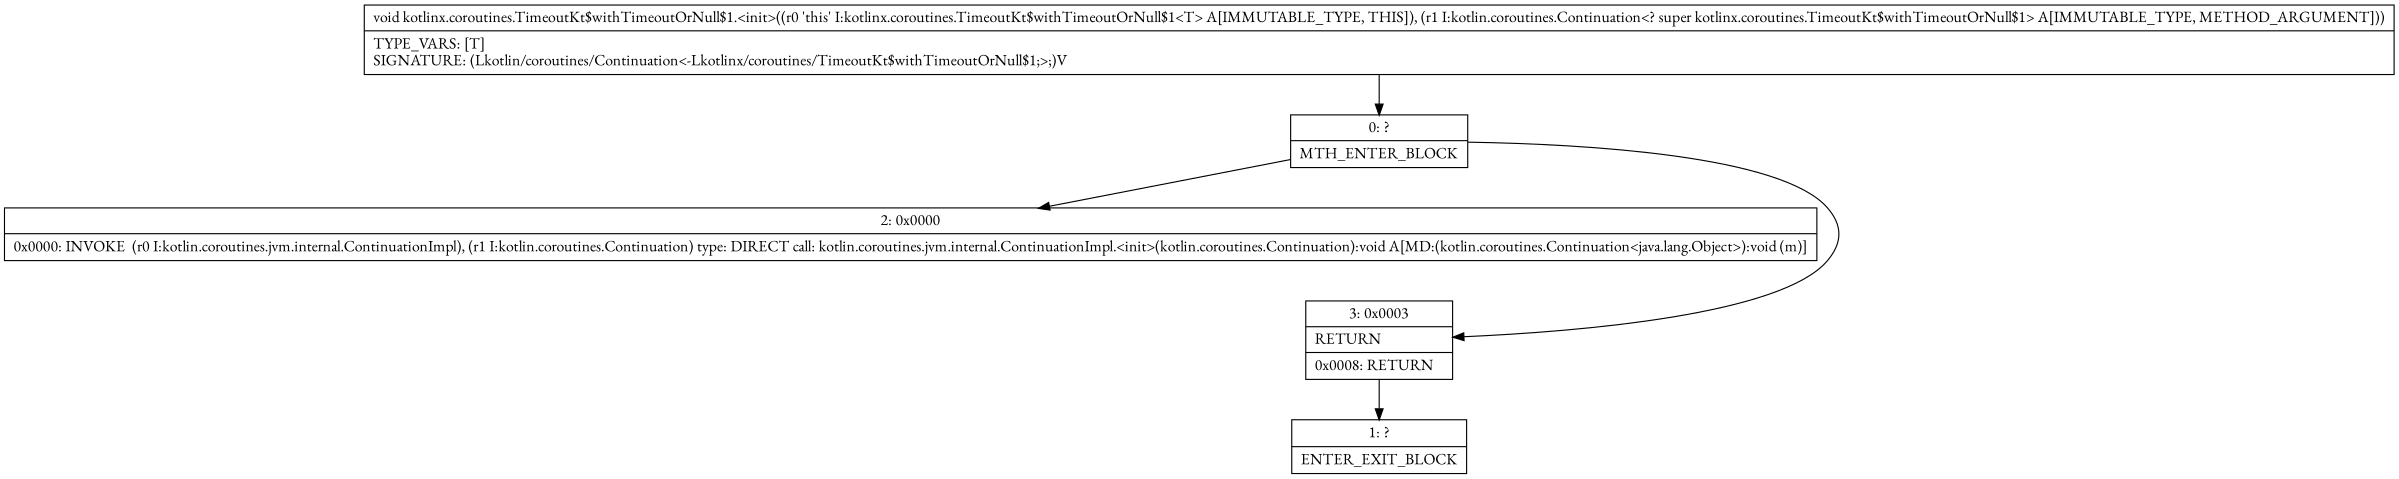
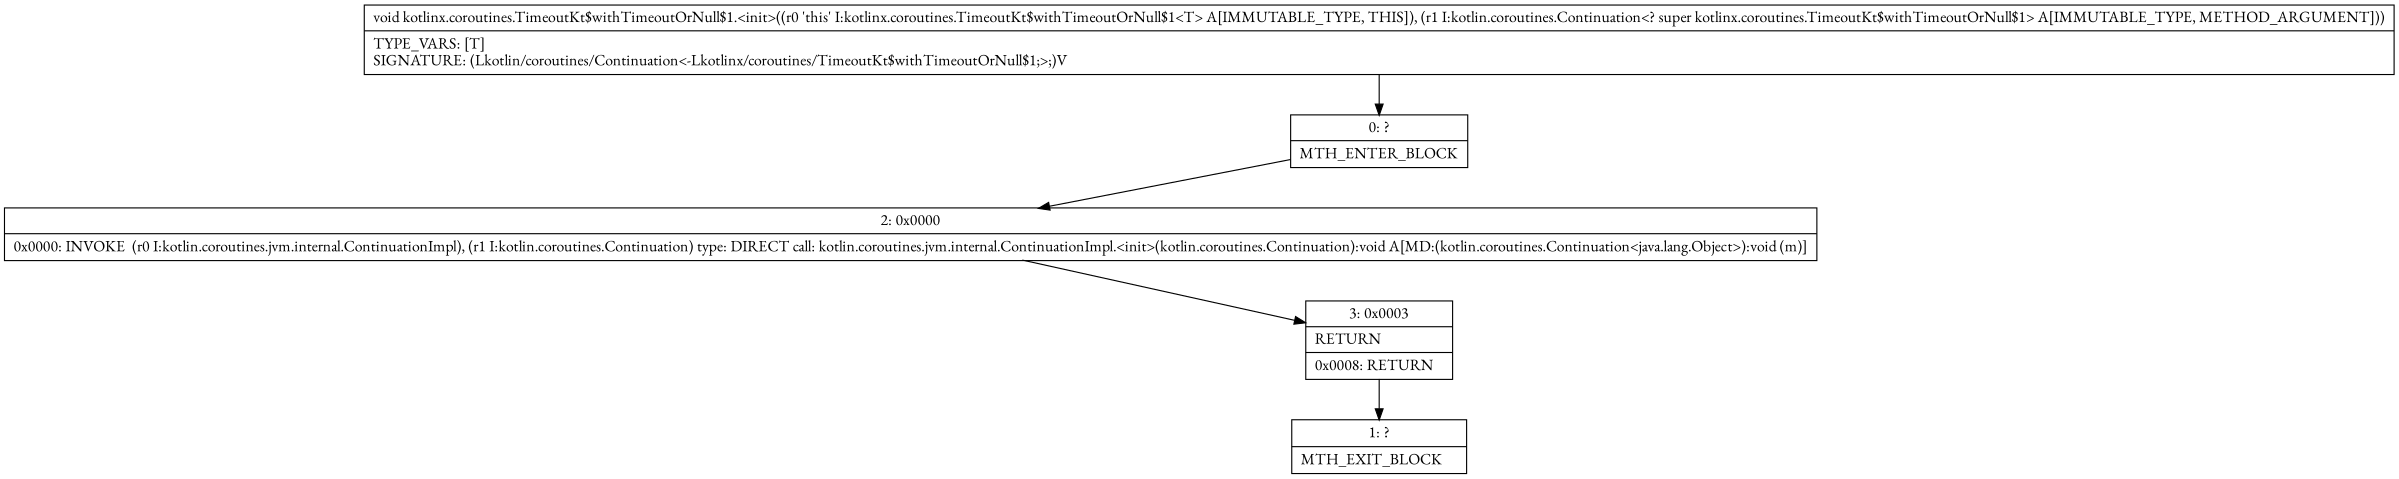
  digraph {
    fontname="EB Garamond"
    node [fontname="EB Garamond" shape=record]
    edge [fontname="EB Garamond"]
    n1 [label="{0\:\ ?|MTH_ENTER_BLOCK\l}"]
    n2 [label="{2\:\ 0x0000|0x0000: INVOKE  (r0 I:kotlin.coroutines.jvm.internal.ContinuationImpl), (r1 I:kotlin.coroutines.Continuation) type: DIRECT call: kotlin.coroutines.jvm.internal.ContinuationImpl.\<init\>(kotlin.coroutines.Continuation):void A[MD:(kotlin.coroutines.Continuation\<java.lang.Object\>):void (m)]\l}"]
    n3 [label="{3\:\ 0x0003|RETURN\l|0x0008: RETURN   \l}"]
-   n4 [label="{1\:\ ?|ENTER_EXIT_BLOCK\l}"]
+   n4 [label="{1\:\ ?|MTH_EXIT_BLOCK\l}"]
    n5 [label="{void kotlinx.coroutines.TimeoutKt$withTimeoutOrNull$1.\<init\>((r0 'this' I:kotlinx.coroutines.TimeoutKt$withTimeoutOrNull$1\<T\> A[IMMUTABLE_TYPE, THIS]), (r1 I:kotlin.coroutines.Continuation\<? super kotlinx.coroutines.TimeoutKt$withTimeoutOrNull$1\> A[IMMUTABLE_TYPE, METHOD_ARGUMENT]))  | TYPE_VARS: [T]\lSIGNATURE: (Lkotlin\/coroutines\/Continuation\<\-Lkotlinx\/coroutines\/TimeoutKt$withTimeoutOrNull$1;\>;)V\l}"]
    n1 -> n2
-   n1 -> n3
+   n2 -> n3
    n3 -> n4
    n5 -> n1
  }
